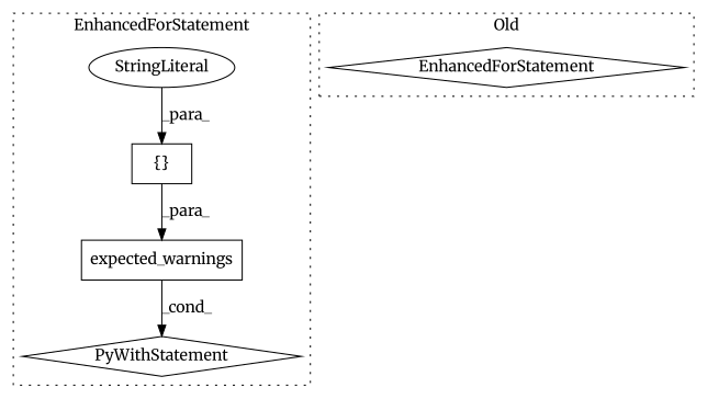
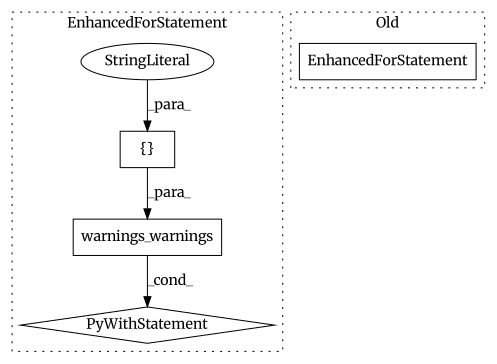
  digraph {
    fontname=Merriweather
    node [fontname=Merriweather shape=box]
    edge [fontname=Merriweather]
-   n1 [a=32 l="18,1" label=expected_warnings s="4859,4933"]
+   n1 [a=32 l="18,1" label=warnings_warnings s="4859,4933"]
    n2 [a=4 l="1,1" label="{}" s="4889,4932"]
    n3 [a=104 l="10,2" label=PyWithStatement s="4849,4934" shape=diamond]
    n4 [a=45 l=42 label=StringLiteral s=4890 shape=ellipse]
-   n5 [a=70 l="53,2" label=EnhancedForStatement s="4381,4463" shape=diamond]
+   n5 [a=70 l="53,2" label=EnhancedForStatement s="4381,4463"]
    subgraph cluster_1 {
      label=EnhancedForStatement
      style=dotted
      n1
      n2
      n3
      n4
    }
    subgraph cluster_2 {
      label=Old
      style=dotted
      n5
    }
    n1 -> n3 [label=_cond_]
    n2 -> n1 [label=_para_]
    n4 -> n2 [label=_para_]
  }
